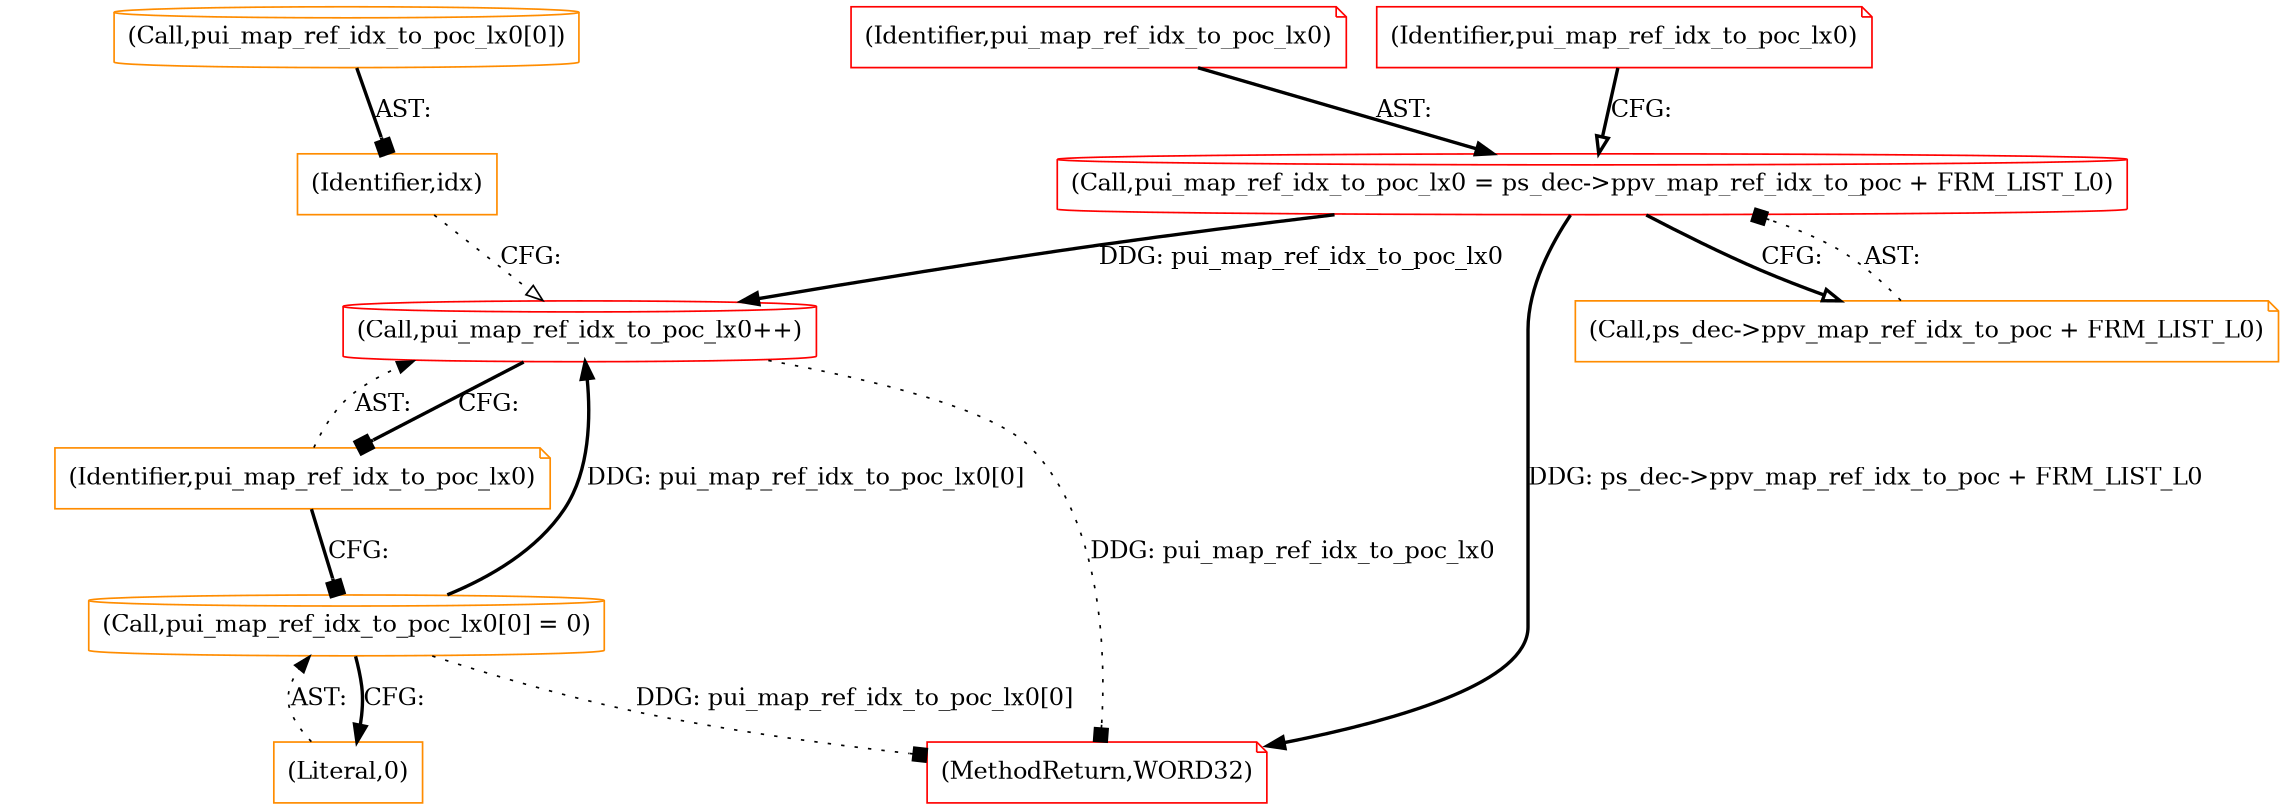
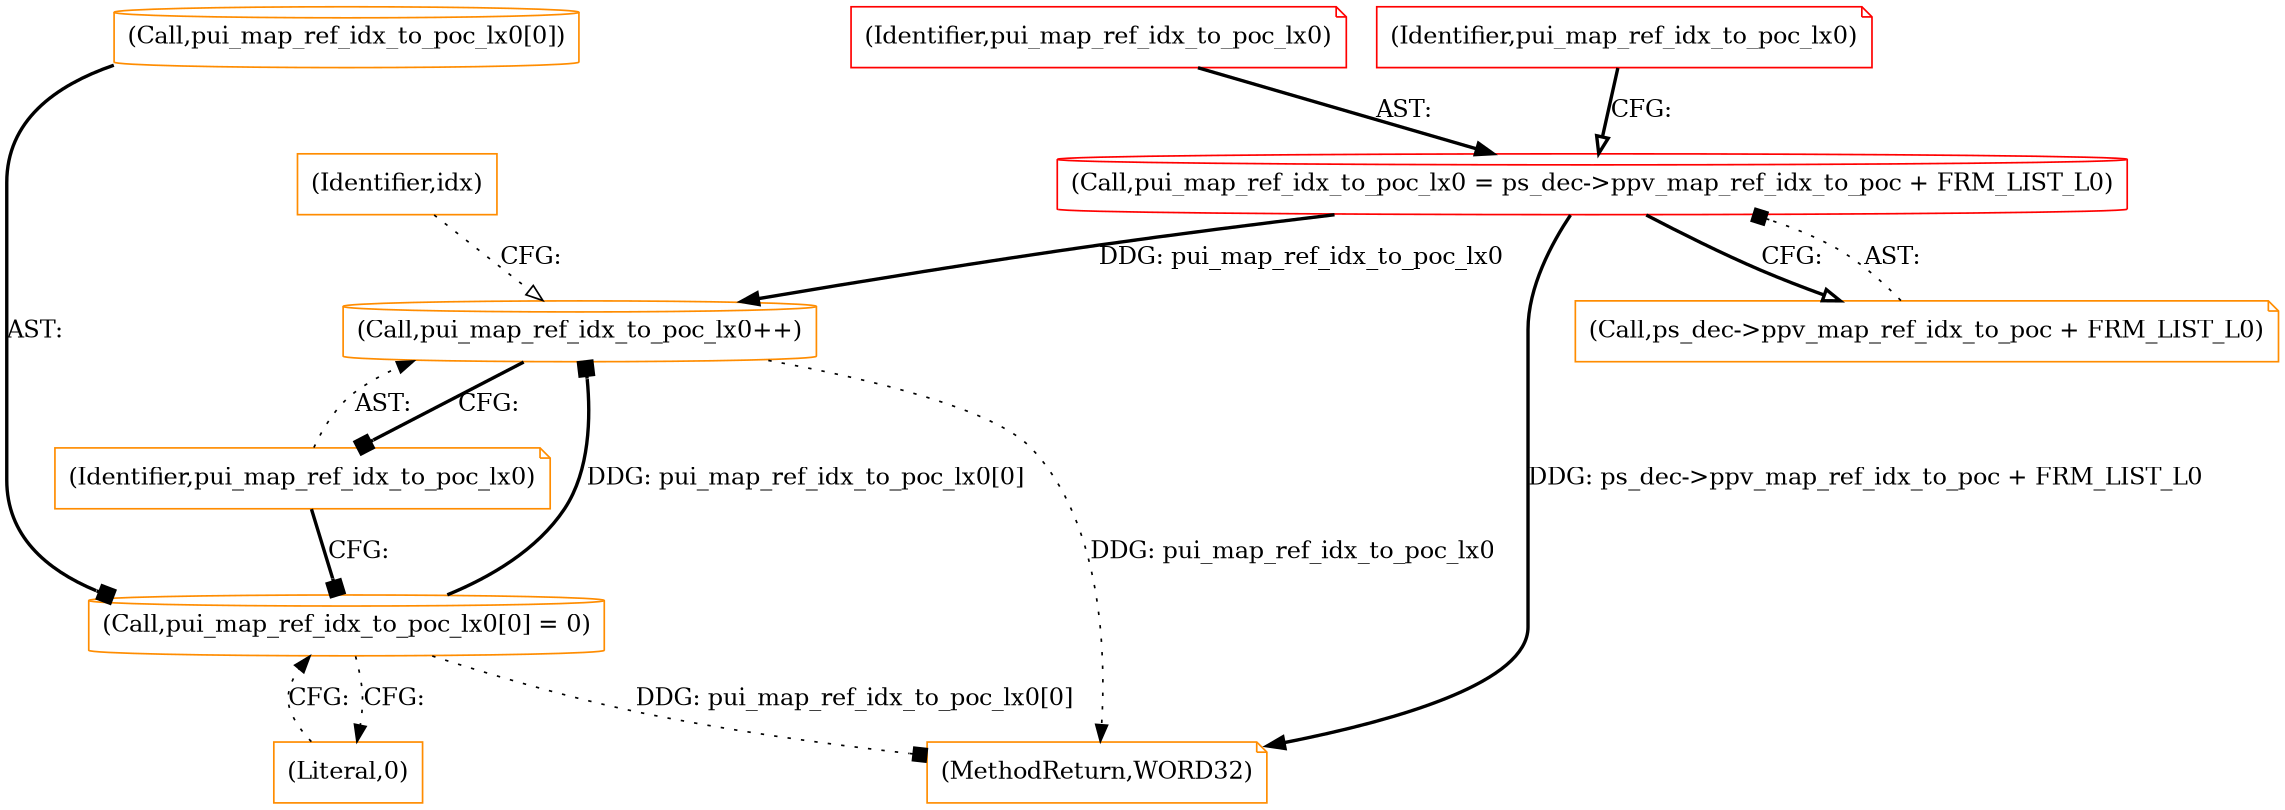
  digraph {
    node [color=darkorange shape=note]
    edge [arrowhead=normal style=bold]
-   n1 [color=red label="(Call,pui_map_ref_idx_to_poc_lx0++)" shape=cylinder]
-   n2 [color=red label="(MethodReturn,WORD32)"]
+   n1 [label="(Call,pui_map_ref_idx_to_poc_lx0++)" shape=cylinder]
+   n2 [label="(MethodReturn,WORD32)"]
    n3 [label="(Identifier,pui_map_ref_idx_to_poc_lx0)"]
    n4 [label="(Call,pui_map_ref_idx_to_poc_lx0[0] = 0)" shape=cylinder]
    n5 [color=red label="(Call,pui_map_ref_idx_to_poc_lx0 = ps_dec->ppv_map_ref_idx_to_poc + FRM_LIST_L0)" shape=cylinder]
    n6 [label="(Call,ps_dec->ppv_map_ref_idx_to_poc + FRM_LIST_L0)"]
    n7 [label="(Literal,0)" shape=box]
    n8 [color=red label="(Identifier,pui_map_ref_idx_to_poc_lx0)"]
    n9 [label="(Identifier,idx)" shape=box]
    n10 [label="(Call,pui_map_ref_idx_to_poc_lx0[0])" shape=cylinder]
    n11 [color=red label="(Identifier,pui_map_ref_idx_to_poc_lx0)"]
-   n1 -> n2 [arrowhead=box label="DDG: pui_map_ref_idx_to_poc_lx0" style=dotted]
+   n1 -> n2 [label="DDG: pui_map_ref_idx_to_poc_lx0" style=dotted]
    n1 -> n3 [arrowhead=box label="CFG: "]
    n3 -> n1 [label="AST: " style=dotted]
    n3 -> n4 [arrowhead=box label="CFG: "]
-   n4 -> n1 [label="DDG: pui_map_ref_idx_to_poc_lx0[0]"]
+   n4 -> n1 [arrowhead=box label="DDG: pui_map_ref_idx_to_poc_lx0[0]"]
    n4 -> n2 [arrowhead=box label="DDG: pui_map_ref_idx_to_poc_lx0[0]" style=dotted]
-   n4 -> n7 [label="CFG: "]
+   n4 -> n7 [label="CFG: " style=dotted]
    n5 -> n1 [label="DDG: pui_map_ref_idx_to_poc_lx0"]
    n5 -> n2 [label="DDG: ps_dec->ppv_map_ref_idx_to_poc + FRM_LIST_L0"]
    n5 -> n6 [arrowhead=onormal label="CFG: "]
    n6 -> n5 [arrowhead=box label="AST: " style=dotted]
-   n7 -> n4 [label="AST: " style=dotted]
+   n7 -> n4 [label="CFG: " style=dotted]
    n8 -> n5 [label="AST: "]
    n9 -> n1 [arrowhead=onormal label="CFG: " style=dotted]
-   n10 -> n9 [arrowhead=box label="AST: "]
+   n10 -> n4 [arrowhead=box label="AST: "]
    n11 -> n5 [arrowhead=onormal label="CFG: "]
  }
